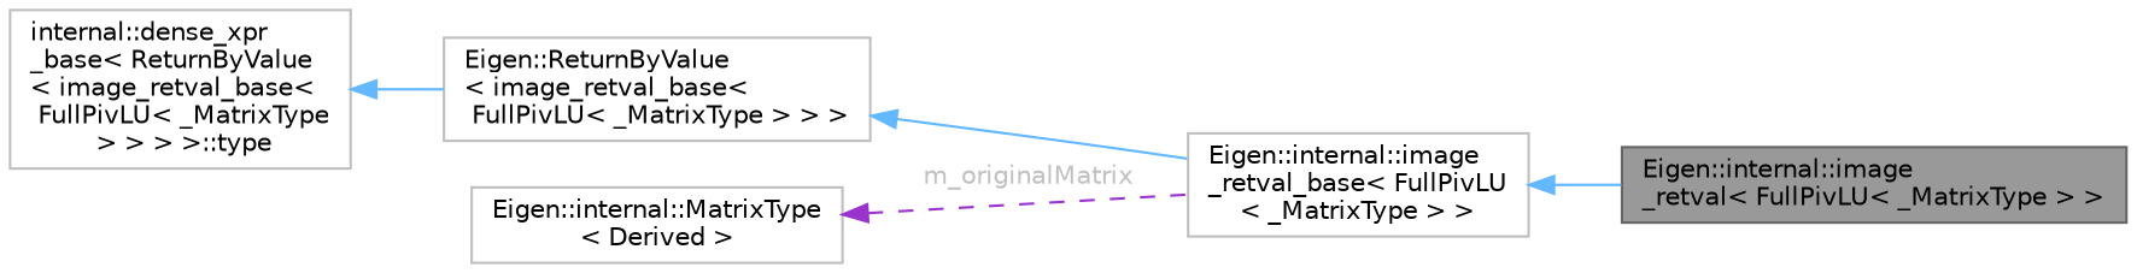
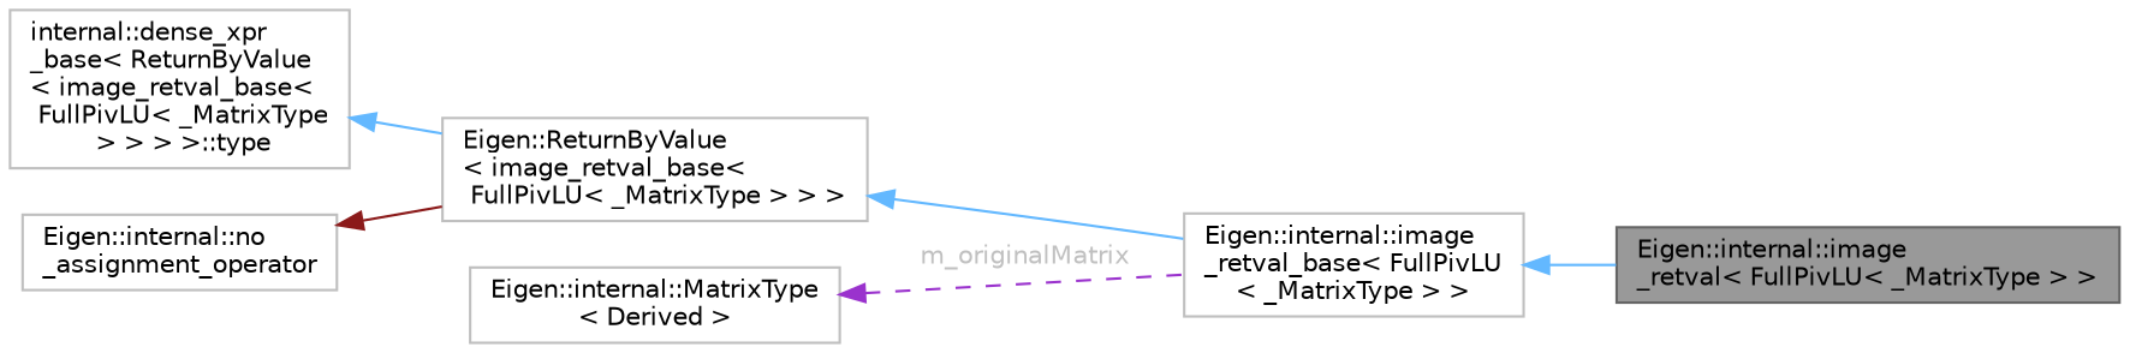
  digraph {
    rankdir=LR
    node [color=grey75 fillcolor=white fontname=Helvetica fontsize=10 shape=box style=filled]
    edge [color=steelblue1 dir=back fontname=Helvetica fontsize=10 labelfontname=Helvetica labelfontsize=10 style=solid]
    n1 [color=gray40 fillcolor=grey60 fontcolor=black height=0.2 label="Eigen::internal::image\l_retval\< FullPivLU\< _MatrixType \> \>" width=0.4]
    n2 [height=0.2 label="Eigen::internal::image\l_retval_base\< FullPivLU\l\< _MatrixType \> \>" width=0.4]
    n3 [height=0.2 label="Eigen::ReturnByValue\l\< image_retval_base\<\l FullPivLU\< _MatrixType \> \> \>" width=0.4]
    n4 [height=0.2 label="internal::dense_xpr\l_base\< ReturnByValue\l\< image_retval_base\<\l FullPivLU\< _MatrixType\l \> \> \> \>::type" width=0.4]
+   n5 [height=0.2 label="Eigen::internal::no\l_assignment_operator" width=0.4]
    n6 [height=0.2 label="Eigen::internal::MatrixType\l\< Derived \>" width=0.4]
    n2 -> n1
    n3 -> n2
    n4 -> n3
+   n5 -> n3 [color=firebrick4]
    n6 -> n2 [color=darkorchid3 fontcolor=grey label=<<TABLE CELLBORDER="0" BORDER="0"><TR><TD VALIGN="top" ALIGN="LEFT" CELLPADDING="1" CELLSPACING="0">m_originalMatrix</TD></TR> </TABLE>> style=dashed]
  }
